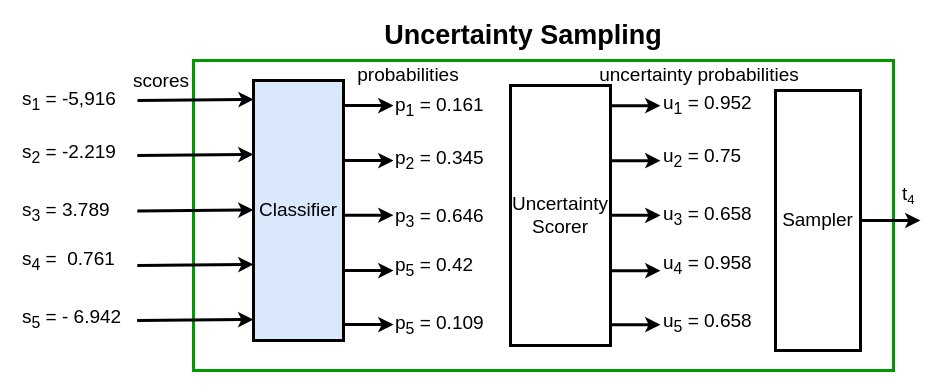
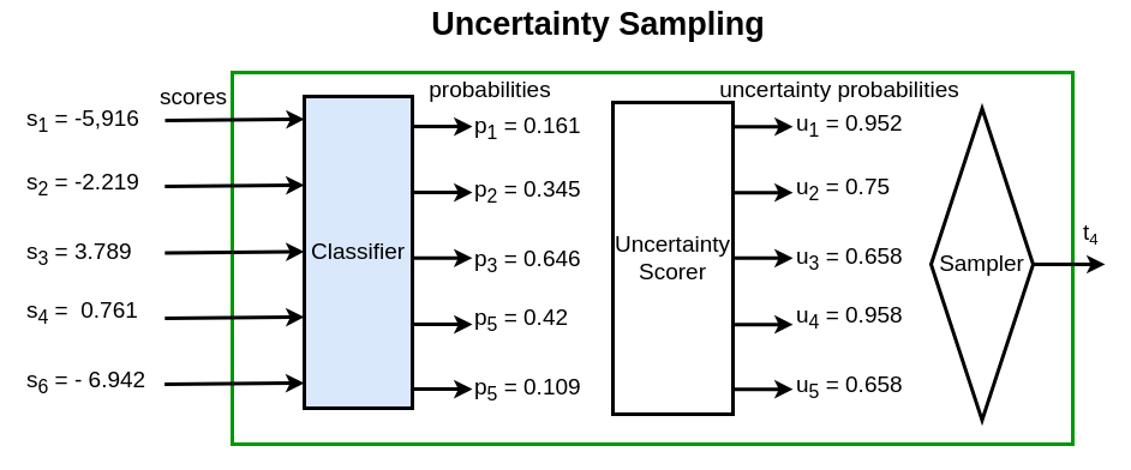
  <mxCell id="0" />
  <mxCell id="1" parent="0" />
  <mxCell id="2" value="" style="rounded=0;whiteSpace=wrap;html=1;strokeWidth=3;strokeColor=#009900;" parent="1" vertex="1"><mxGeometry x="193" y="60" width="700" height="310" as="geometry" /></mxCell>
  <mxCell id="3" value="&lt;font style=&quot;font-size: 19px&quot;&gt;Classifier&lt;/font&gt;" style="rounded=0;whiteSpace=wrap;html=1;strokeWidth=3;fillColor=#dae8fc;" parent="1" vertex="1"><mxGeometry x="253" y="80" width="90" height="260" as="geometry" /></mxCell>
- <mxCell id="4" value="&lt;font style=&quot;font-size: 19px&quot;&gt;Sampler&lt;br&gt;&lt;/font&gt;" style="rounded=0;whiteSpace=wrap;html=1;strokeWidth=3;" parent="1" vertex="1"><mxGeometry x="775" y="90" width="85" height="260" as="geometry" /></mxCell>
- <mxCell id="5" value="&lt;b&gt;&lt;font style=&quot;font-size: 27px&quot;&gt;Uncertainty Sampling&lt;/font&gt;&lt;/b&gt;" style="text;html=1;strokeColor=none;fillColor=none;align=center;verticalAlign=middle;whiteSpace=wrap;rounded=0;fontSize=19;" parent="1" vertex="1"><mxGeometry x="273" y="20" width="500" height="30" as="geometry" /></mxCell>
+ <mxCell id="4" value="&lt;font style=&quot;font-size: 19px&quot;&gt;Sampler&lt;br&gt;&lt;/font&gt;" style="rhombus;whiteSpace=wrap;html=1;strokeWidth=3;" parent="1" vertex="1"><mxGeometry x="775" y="90" width="85" height="260" as="geometry" /></mxCell>
+ <mxCell id="5" value="&lt;b&gt;&lt;font style=&quot;font-size: 27px&quot;&gt;Uncertainty Sampling&lt;/font&gt;&lt;/b&gt;" style="text;html=1;strokeColor=none;fillColor=none;align=center;verticalAlign=middle;whiteSpace=wrap;rounded=0;fontSize=19;" parent="1" vertex="1"><mxGeometry x="248" y="5" width="500" height="30" as="geometry" /></mxCell>
  <mxCell id="6" value="scores" style="text;html=1;strokeColor=none;fillColor=none;align=center;verticalAlign=middle;whiteSpace=wrap;rounded=0;fontSize=19;" parent="1" vertex="1"><mxGeometry x="126" y="66" width="70" height="30" as="geometry" /></mxCell>
  <mxCell id="7" value="&lt;font style=&quot;font-size: 19px&quot;&gt;Uncertainty&lt;br&gt;Scorer&lt;/font&gt;" style="rounded=0;whiteSpace=wrap;html=1;strokeWidth=3;" parent="1" vertex="1"><mxGeometry x="510" y="85" width="100" height="260" as="geometry" /></mxCell>
  <mxCell id="8" value="" style="endArrow=classic;html=1;rounded=0;fontSize=44;strokeWidth=3;" parent="1" edge="1"><mxGeometry width="50" height="50" relative="1" as="geometry"><mxPoint x="343" y="105.07" as="sourcePoint" /><mxPoint x="393" y="105.07" as="targetPoint" /></mxGeometry></mxCell>
  <mxCell id="9" value="" style="endArrow=classic;html=1;rounded=0;fontSize=44;strokeWidth=3;" parent="1" edge="1"><mxGeometry width="50" height="50" relative="1" as="geometry"><mxPoint x="343" y="160.07" as="sourcePoint" /><mxPoint x="393" y="160.07" as="targetPoint" /></mxGeometry></mxCell>
  <mxCell id="10" value="" style="endArrow=classic;html=1;rounded=0;fontSize=44;strokeWidth=3;" parent="1" edge="1"><mxGeometry width="50" height="50" relative="1" as="geometry"><mxPoint x="343" y="214.73" as="sourcePoint" /><mxPoint x="393" y="214.73" as="targetPoint" /></mxGeometry></mxCell>
  <mxCell id="11" value="" style="endArrow=classic;html=1;rounded=0;fontSize=44;strokeWidth=3;" parent="1" edge="1"><mxGeometry width="50" height="50" relative="1" as="geometry"><mxPoint x="343" y="270.07" as="sourcePoint" /><mxPoint x="393" y="270.07" as="targetPoint" /></mxGeometry></mxCell>
  <mxCell id="12" value="" style="endArrow=classic;html=1;rounded=0;fontSize=44;strokeWidth=3;" parent="1" edge="1"><mxGeometry width="50" height="50" relative="1" as="geometry"><mxPoint x="343" y="324.07" as="sourcePoint" /><mxPoint x="393" y="324.07" as="targetPoint" /></mxGeometry></mxCell>
  <mxCell id="13" value="probabilities" style="text;html=1;strokeColor=none;fillColor=none;align=center;verticalAlign=middle;whiteSpace=wrap;rounded=0;fontSize=19;" parent="1" vertex="1"><mxGeometry x="328" y="60" width="160" height="30" as="geometry" /></mxCell>
  <mxCell id="14" value="uncertainty probabilities" style="text;html=1;strokeColor=none;fillColor=none;align=center;verticalAlign=middle;whiteSpace=wrap;rounded=0;fontSize=19;" parent="1" vertex="1"><mxGeometry x="591" y="60" width="216" height="30" as="geometry" /></mxCell>
  <mxCell id="15" value="" style="endArrow=classic;html=1;rounded=0;fontSize=44;strokeWidth=3;" parent="1" edge="1"><mxGeometry width="50" height="50" relative="1" as="geometry"><mxPoint x="610" y="105.21" as="sourcePoint" /><mxPoint x="660" y="105.21" as="targetPoint" /></mxGeometry></mxCell>
  <mxCell id="16" value="" style="endArrow=classic;html=1;rounded=0;fontSize=44;strokeWidth=3;" parent="1" edge="1"><mxGeometry width="50" height="50" relative="1" as="geometry"><mxPoint x="610" y="160.21" as="sourcePoint" /><mxPoint x="660" y="160.21" as="targetPoint" /></mxGeometry></mxCell>
  <mxCell id="17" value="" style="endArrow=classic;html=1;rounded=0;fontSize=44;strokeWidth=3;" parent="1" edge="1"><mxGeometry width="50" height="50" relative="1" as="geometry"><mxPoint x="610" y="214.87" as="sourcePoint" /><mxPoint x="660" y="214.87" as="targetPoint" /></mxGeometry></mxCell>
  <mxCell id="18" value="" style="endArrow=classic;html=1;rounded=0;fontSize=44;strokeWidth=3;" parent="1" edge="1"><mxGeometry width="50" height="50" relative="1" as="geometry"><mxPoint x="610" y="270.21" as="sourcePoint" /><mxPoint x="660" y="270.21" as="targetPoint" /></mxGeometry></mxCell>
  <mxCell id="19" value="" style="endArrow=classic;html=1;rounded=0;fontSize=44;strokeWidth=3;" parent="1" edge="1"><mxGeometry width="50" height="50" relative="1" as="geometry"><mxPoint x="610" y="324.21" as="sourcePoint" /><mxPoint x="660" y="324.21" as="targetPoint" /></mxGeometry></mxCell>
  <mxCell id="20" value="p&lt;sub&gt;1&lt;/sub&gt;&amp;nbsp;= 0.161" style="text;html=1;strokeColor=none;fillColor=none;align=left;verticalAlign=middle;whiteSpace=wrap;rounded=0;fontSize=19;" parent="1" vertex="1"><mxGeometry x="393" y="92" width="126" height="30" as="geometry" /></mxCell>
  <mxCell id="21" value="p&lt;sub&gt;2&lt;/sub&gt; = 0.345" style="text;html=1;strokeColor=none;fillColor=none;align=left;verticalAlign=middle;whiteSpace=wrap;rounded=0;fontSize=19;" parent="1" vertex="1"><mxGeometry x="393" y="145" width="107" height="30" as="geometry" /></mxCell>
  <mxCell id="22" value="p&lt;sub&gt;5&lt;/sub&gt; = 0.109" style="text;html=1;strokeColor=none;fillColor=none;align=left;verticalAlign=middle;whiteSpace=wrap;rounded=0;fontSize=19;" parent="1" vertex="1"><mxGeometry x="393" y="310" width="105" height="30" as="geometry" /></mxCell>
  <mxCell id="23" value="p&lt;sub&gt;5&lt;/sub&gt; = 0.42" style="text;html=1;strokeColor=none;fillColor=none;align=left;verticalAlign=middle;whiteSpace=wrap;rounded=0;fontSize=19;" parent="1" vertex="1"><mxGeometry x="393" y="252" width="105" height="30" as="geometry" /></mxCell>
  <mxCell id="24" value="p&lt;sub&gt;3&lt;/sub&gt; = 0.646" style="text;html=1;strokeColor=none;fillColor=none;align=left;verticalAlign=middle;whiteSpace=wrap;rounded=0;fontSize=19;" parent="1" vertex="1"><mxGeometry x="393" y="202.5" width="105" height="30" as="geometry" /></mxCell>
  <mxCell id="25" value="" style="endArrow=classic;html=1;rounded=0;fontSize=44;strokeWidth=3;entryX=0.002;entryY=0.073;entryDx=0;entryDy=0;entryPerimeter=0;" parent="1" target="3" edge="1"><mxGeometry width="50" height="50" relative="1" as="geometry"><mxPoint x="137" y="100" as="sourcePoint" /><mxPoint x="187" y="100" as="targetPoint" /></mxGeometry></mxCell>
  <mxCell id="26" value="" style="endArrow=classic;html=1;rounded=0;fontSize=44;strokeWidth=3;entryX=0.002;entryY=0.073;entryDx=0;entryDy=0;entryPerimeter=0;" parent="1" edge="1"><mxGeometry width="50" height="50" relative="1" as="geometry"><mxPoint x="136.82" y="155.02" as="sourcePoint" /><mxPoint x="253" y="154" as="targetPoint" /></mxGeometry></mxCell>
  <mxCell id="27" value="" style="endArrow=classic;html=1;rounded=0;fontSize=44;strokeWidth=3;entryX=0.002;entryY=0.073;entryDx=0;entryDy=0;entryPerimeter=0;" parent="1" edge="1"><mxGeometry width="50" height="50" relative="1" as="geometry"><mxPoint x="136.82" y="210.51" as="sourcePoint" /><mxPoint x="253" y="209.49" as="targetPoint" /></mxGeometry></mxCell>
  <mxCell id="28" value="" style="endArrow=classic;html=1;rounded=0;fontSize=44;strokeWidth=3;entryX=0.002;entryY=0.073;entryDx=0;entryDy=0;entryPerimeter=0;" parent="1" edge="1"><mxGeometry width="50" height="50" relative="1" as="geometry"><mxPoint x="136.82" y="265.02" as="sourcePoint" /><mxPoint x="253" y="264" as="targetPoint" /></mxGeometry></mxCell>
  <mxCell id="29" value="" style="endArrow=classic;html=1;rounded=0;fontSize=44;strokeWidth=3;entryX=0.002;entryY=0.073;entryDx=0;entryDy=0;entryPerimeter=0;" parent="1" edge="1"><mxGeometry width="50" height="50" relative="1" as="geometry"><mxPoint x="136.64" y="320.04" as="sourcePoint" /><mxPoint x="252.82" y="319.02" as="targetPoint" /></mxGeometry></mxCell>
  <mxCell id="30" value="u&lt;sub&gt;1&lt;/sub&gt; = 0.952" style="text;html=1;strokeColor=none;fillColor=none;align=left;verticalAlign=middle;whiteSpace=wrap;rounded=0;fontSize=19;" parent="1" vertex="1"><mxGeometry x="661" y="90" width="114" height="30" as="geometry" /></mxCell>
  <mxCell id="31" value="u&lt;sub&gt;2&lt;/sub&gt; = 0.75" style="text;html=1;strokeColor=none;fillColor=none;align=left;verticalAlign=middle;whiteSpace=wrap;rounded=0;fontSize=19;" parent="1" vertex="1"><mxGeometry x="661" y="143" width="104" height="30" as="geometry" /></mxCell>
  <mxCell id="32" value="u&lt;sub&gt;5&lt;/sub&gt; = 0.658" style="text;html=1;strokeColor=none;fillColor=none;align=left;verticalAlign=middle;whiteSpace=wrap;rounded=0;fontSize=19;" parent="1" vertex="1"><mxGeometry x="661" y="308" width="105" height="30" as="geometry" /></mxCell>
  <mxCell id="33" value="u&lt;sub&gt;4&lt;/sub&gt; = 0.958" style="text;html=1;strokeColor=none;fillColor=none;align=left;verticalAlign=middle;whiteSpace=wrap;rounded=0;fontSize=19;" parent="1" vertex="1"><mxGeometry x="661" y="250" width="105" height="30" as="geometry" /></mxCell>
  <mxCell id="34" value="u&lt;sub&gt;3&lt;/sub&gt; = 0.658" style="text;html=1;strokeColor=none;fillColor=none;align=left;verticalAlign=middle;whiteSpace=wrap;rounded=0;fontSize=19;" parent="1" vertex="1"><mxGeometry x="661" y="200.5" width="105" height="30" as="geometry" /></mxCell>
  <mxCell id="35" value="" style="endArrow=classic;html=1;rounded=0;fontSize=44;strokeWidth=3;exitX=1;exitY=0.5;exitDx=0;exitDy=0;" parent="1" source="4" edge="1"><mxGeometry width="50" height="50" relative="1" as="geometry"><mxPoint x="865" y="220.43" as="sourcePoint" /><mxPoint x="920" y="220" as="targetPoint" /></mxGeometry></mxCell>
  <mxCell id="36" value="t&lt;span style=&quot;font-size: 15.833px&quot;&gt;&lt;sub&gt;4&lt;/sub&gt;&lt;/span&gt;" style="text;html=1;strokeColor=none;fillColor=none;align=left;verticalAlign=middle;whiteSpace=wrap;rounded=0;fontSize=19;" parent="1" vertex="1"><mxGeometry x="900" y="180" width="20" height="30" as="geometry" /></mxCell>
  <mxCell id="37" value="s&lt;sub&gt;1&lt;/sub&gt; = -5,916" style="text;html=1;strokeColor=none;fillColor=none;align=left;verticalAlign=middle;whiteSpace=wrap;rounded=0;fontSize=19;" vertex="1" parent="1"><mxGeometry x="20" y="86" width="106" height="30" as="geometry" /></mxCell>
  <mxCell id="38" value="s&lt;sub&gt;2&lt;/sub&gt; = -2.219" style="text;html=1;strokeColor=none;fillColor=none;align=left;verticalAlign=middle;whiteSpace=wrap;rounded=0;fontSize=19;" vertex="1" parent="1"><mxGeometry x="20" y="139" width="106" height="30" as="geometry" /></mxCell>
- <mxCell id="39" value="s&lt;sub&gt;5&lt;/sub&gt; = - 6.942" style="text;html=1;strokeColor=none;fillColor=none;align=left;verticalAlign=middle;whiteSpace=wrap;rounded=0;fontSize=19;" vertex="1" parent="1"><mxGeometry x="20" y="304" width="105" height="30" as="geometry" /></mxCell>
+ <mxCell id="39" value="s&lt;sub&gt;6&lt;/sub&gt; = - 6.942" style="text;html=1;strokeColor=none;fillColor=none;align=left;verticalAlign=middle;whiteSpace=wrap;rounded=0;fontSize=19;" vertex="1" parent="1"><mxGeometry x="20" y="304" width="105" height="30" as="geometry" /></mxCell>
  <mxCell id="40" value="s&lt;sub&gt;4&lt;/sub&gt; =&amp;nbsp; 0.761" style="text;html=1;strokeColor=none;fillColor=none;align=left;verticalAlign=middle;whiteSpace=wrap;rounded=0;fontSize=19;" vertex="1" parent="1"><mxGeometry x="20" y="246" width="105" height="30" as="geometry" /></mxCell>
  <mxCell id="41" value="s&lt;sub&gt;3&lt;/sub&gt; = 3.789" style="text;html=1;strokeColor=none;fillColor=none;align=left;verticalAlign=middle;whiteSpace=wrap;rounded=0;fontSize=19;" vertex="1" parent="1"><mxGeometry x="20" y="196.5" width="105" height="30" as="geometry" /></mxCell>
